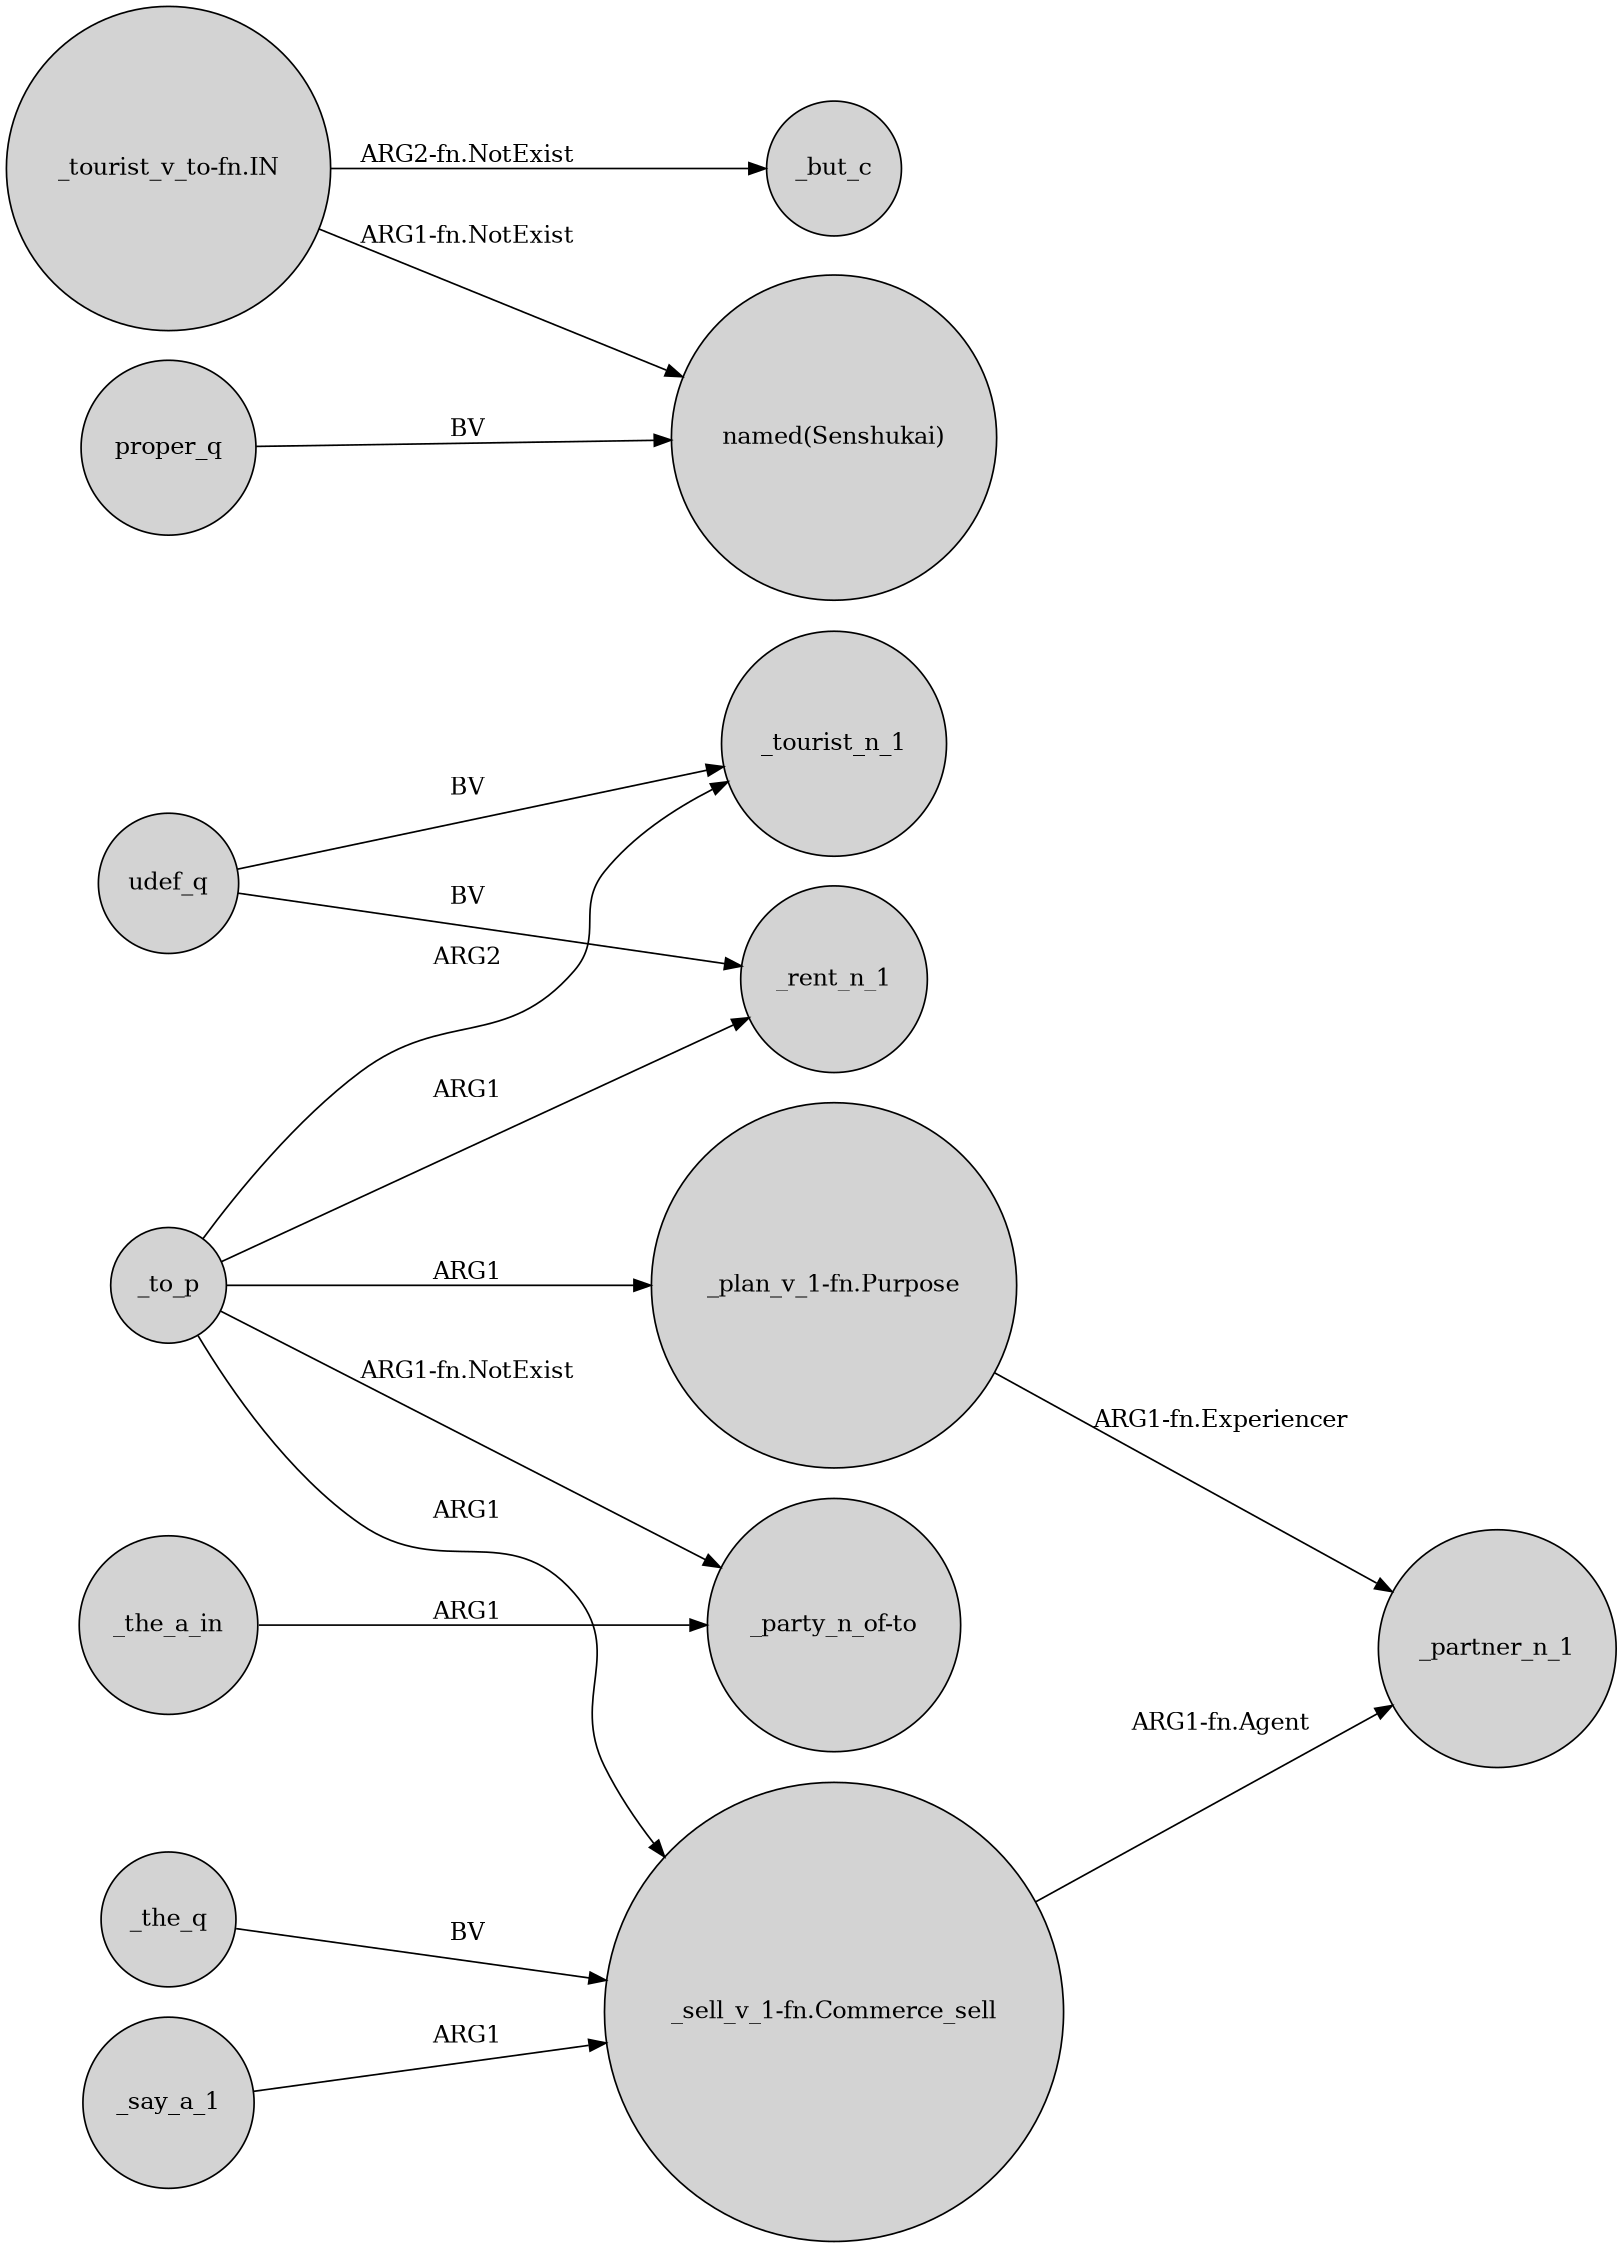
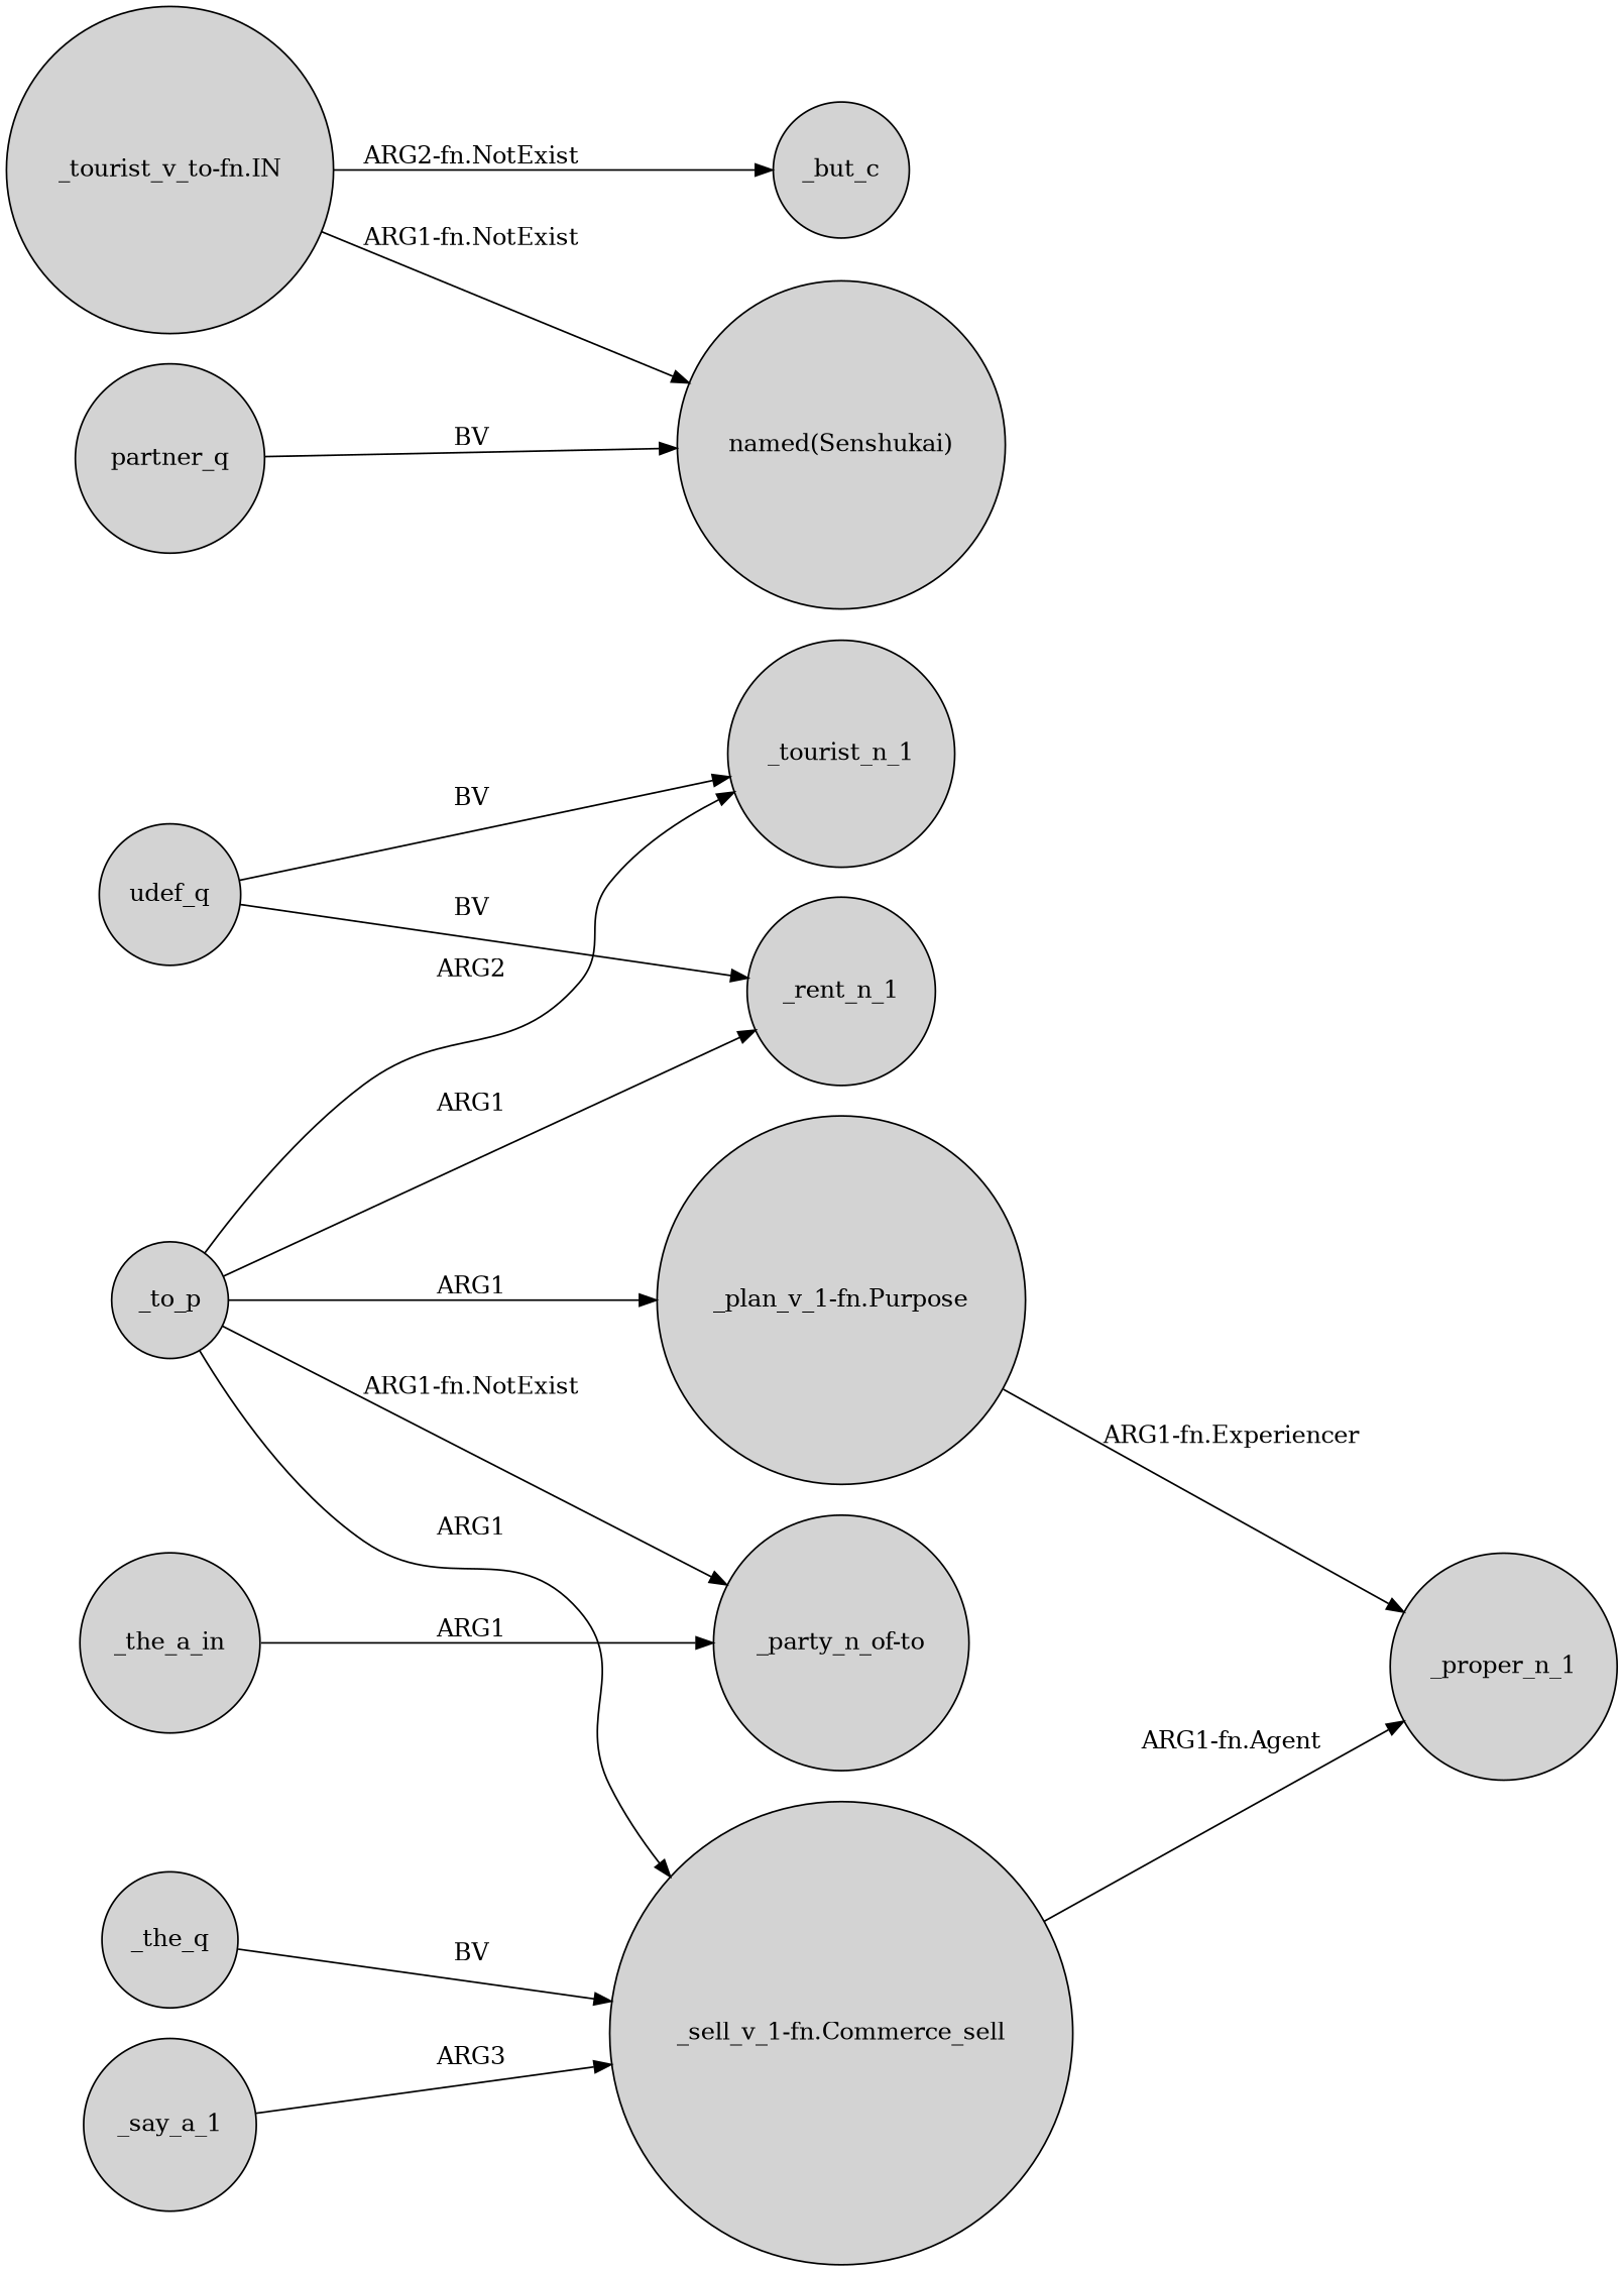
  digraph {
    rankdir=LR
    node [shape=circle style=filled]
    udef_q
    _rent_n_1
    _tourist_n_1
    n4 [label="_tourist_v_to-fn.IN"]
    _but_c
    "named(Senshukai)"
    _to_p
    "_party_n_of-to"
    "_plan_v_1-fn.Purpose"
    "_sell_v_1-fn.Commerce_sell"
-   _partner_n_1
+   _partner_n_1 [label=_proper_n_1]
    n12 [label=_say_a_1]
    _the_q
    n14 [label=_the_a_in]
-   proper_q
+   proper_q [label=partner_q]
    udef_q -> _rent_n_1 [label=BV]
    udef_q -> _tourist_n_1 [label=BV]
    n4 -> _but_c [label="ARG2-fn.NotExist"]
    n4 -> "named(Senshukai)" [label="ARG1-fn.NotExist"]
    _to_p -> _rent_n_1 [label=ARG1]
    _to_p -> _tourist_n_1 [label=ARG2]
    _to_p -> "_party_n_of-to" [label="ARG1-fn.NotExist"]
    _to_p -> "_plan_v_1-fn.Purpose" [label=ARG1]
    _to_p -> "_sell_v_1-fn.Commerce_sell" [label=ARG1]
    "_plan_v_1-fn.Purpose" -> _partner_n_1 [label="ARG1-fn.Experiencer"]
    "_sell_v_1-fn.Commerce_sell" -> _partner_n_1 [label="ARG1-fn.Agent"]
-   n12 -> "_sell_v_1-fn.Commerce_sell" [label=ARG1]
+   n12 -> "_sell_v_1-fn.Commerce_sell" [label=ARG3]
    _the_q -> "_sell_v_1-fn.Commerce_sell" [label=BV]
    n14 -> "_party_n_of-to" [label=ARG1]
    proper_q -> "named(Senshukai)" [label=BV]
  }
